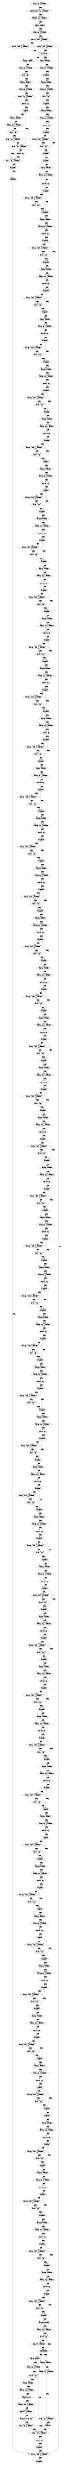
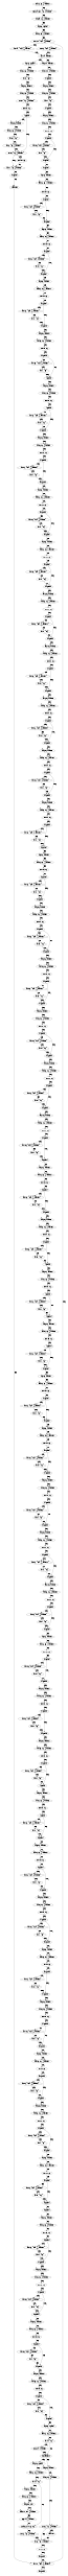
  digraph {
    n1 [label="sub sp , sp , # address"]
    n2 [label="stp x29 , x30 , [ sp , # address ]"]
    n3 [label="add x29 , sp , # address"]
    n4 [label="adrp x8 , symbol"]
    n5 [label="add x8 , x8 , # address"]
    n6 [label="stur w0 , [ x29 , #- address ]"]
    n7 [label="ldur w9 , [ x29 , #- address ]"]
    n8 [label="ldur w0 , [ x29 , #- address ]"]
-   n9 [label="cbz w9 , str"]
+   n9 [label="cbz w9 , address"]
    n10 [label="bl symbol"]
    n11 [label="stur x8 , [ x29 , #- address ]"]
    n12 [label="adrp x0 , address"]
    n13 [label="adrp x8 , symbol"]
    n14 [label="add x0 , x0 , # address"]
    n15 [label="add x8 , x8 , # address"]
    n16 [label="bl symbol"]
    n17 [label="ldr x0 , [ x8 ]"]
    n18 [label="adrp x8 , address"]
    n19 [label="add x8 , x8 , # address"]
    n20 [label="ldr x1 , [ x8 ]"]
    n21 [label="bl symbol"]
    n22 [label="adrp x8 , address"]
    n23 [label="add x8 , x8 , # address"]
    n24 [label="mov x0 , x8"]
    n25 [label="bl symbol"]
    n26 [label="ldur x8 , [ x29 , #- address ]"]
    n27 [label="bl symbol"]
    n28 [label="ldr x1 , [ x8 ]"]
    n29 [label="bl symbol"]
    n30 [label="adrp x8 , address"]
    n31 [label="add x8 , x8 , # address"]
    n32 [label="mov x0 , x8"]
    n33 [label="bl symbol"]
    n34 [label="ldur x8 , [ x29 , #- address ]"]
    n35 [label="bl symbol"]
    n36 [label="ldr x1 , [ x8 ]"]
    n37 [label="adrp x8 , address"]
    n38 [label="add x8 , x8 , # address"]
    n39 [label="mov x0 , x8"]
    n40 [label="bl symbol"]
    n41 [label="ldur x8 , [ x29 , #- address ]"]
    n42 [label="bl symbol"]
    n43 [label="ldr x1 , [ x8 ]"]
    n44 [label="adrp x8 , address"]
    n45 [label="add x8 , x8 , # address"]
    n46 [label="mov x0 , x8"]
    n47 [label="bl symbol"]
    n48 [label="ldur x8 , [ x29 , #- address ]"]
    n49 [label="bl symbol"]
    n50 [label="ldr x1 , [ x8 ]"]
    n51 [label="adrp x8 , address"]
    n52 [label="add x8 , x8 , # address"]
    n53 [label="mov x0 , x8"]
    n54 [label="bl symbol"]
    n55 [label="ldur x8 , [ x29 , #- address ]"]
    n56 [label="bl symbol"]
    n57 [label="ldr x1 , [ x8 ]"]
    n58 [label="adrp x8 , address"]
    n59 [label="add x8 , x8 , # address"]
    n60 [label="mov x0 , x8"]
    n61 [label="bl symbol"]
    n62 [label="ldur x8 , [ x29 , #- address ]"]
    n63 [label="bl symbol"]
    n64 [label="ldr x1 , [ x8 ]"]
    n65 [label="adrp x8 , address"]
    n66 [label="add x8 , x8 , # address"]
    n67 [label="mov x0 , x8"]
    n68 [label="bl symbol"]
    n69 [label="ldur x8 , [ x29 , #- address ]"]
    n70 [label="bl symbol"]
    n71 [label="ldr x1 , [ x8 ]"]
    n72 [label="adrp x8 , address"]
    n73 [label="add x8 , x8 , # address"]
    n74 [label="mov x0 , x8"]
    n75 [label="bl symbol"]
    n76 [label="ldur x8 , [ x29 , #- address ]"]
    n77 [label="bl symbol"]
    n78 [label="ldr x1 , [ x8 ]"]
    n79 [label="adrp x8 , address"]
    n80 [label="add x8 , x8 , # address"]
    n81 [label="mov x0 , x8"]
    n82 [label="bl symbol"]
    n83 [label="ldur x8 , [ x29 , #- address ]"]
    n84 [label="bl symbol"]
    n85 [label="ldr x1 , [ x8 ]"]
    n86 [label="adrp x8 , address"]
    n87 [label="add x8 , x8 , # address"]
    n88 [label="mov x0 , x8"]
    n89 [label="bl symbol"]
    n90 [label="ldur x8 , [ x29 , #- address ]"]
    n91 [label="bl symbol"]
    n92 [label="ldr x1 , [ x8 ]"]
    n93 [label="adrp x8 , address"]
    n94 [label="add x8 , x8 , # address"]
    n95 [label="mov x0 , x8"]
    n96 [label="bl symbol"]
    n97 [label="ldur x8 , [ x29 , #- address ]"]
    n98 [label="bl symbol"]
    n99 [label="ldr x1 , [ x8 ]"]
    n100 [label="adrp x8 , address"]
    n101 [label="add x8 , x8 , # address"]
    n102 [label="mov x0 , x8"]
    n103 [label="bl symbol"]
    n104 [label="ldur x8 , [ x29 , #- address ]"]
    n105 [label="bl symbol"]
    n106 [label="ldr x1 , [ x8 ]"]
    n107 [label="adrp x8 , address"]
    n108 [label="add x8 , x8 , # address"]
    n109 [label="mov x0 , x8"]
    n110 [label="bl symbol"]
    n111 [label="ldur x8 , [ x29 , #- address ]"]
    n112 [label="bl symbol"]
    n113 [label="ldr x1 , [ x8 ]"]
    n114 [label="adrp x8 , address"]
    n115 [label="add x8 , x8 , # address"]
    n116 [label="mov x0 , x8"]
    n117 [label="bl symbol"]
    n118 [label="ldur x8 , [ x29 , #- address ]"]
    n119 [label="bl symbol"]
    n120 [label="ldr x1 , [ x8 ]"]
    n121 [label="adrp x8 , address"]
    n122 [label="add x8 , x8 , # address"]
    n123 [label="mov x0 , x8"]
    n124 [label="bl symbol"]
    n125 [label="ldur x8 , [ x29 , #- address ]"]
    n126 [label="bl symbol"]
    n127 [label="ldr x1 , [ x8 ]"]
    n128 [label="adrp x8 , address"]
    n129 [label="add x8 , x8 , # address"]
    n130 [label="mov x0 , x8"]
    n131 [label="bl symbol"]
    n132 [label="ldur x8 , [ x29 , #- address ]"]
    n133 [label="bl symbol"]
    n134 [label="ldr x1 , [ x8 ]"]
    n135 [label="adrp x8 , address"]
    n136 [label="add x8 , x8 , # address"]
    n137 [label="mov x0 , x8"]
    n138 [label="bl symbol"]
    n139 [label="ldur x8 , [ x29 , #- address ]"]
    n140 [label="bl symbol"]
    n141 [label="ldr x1 , [ x8 ]"]
    n142 [label="adrp x8 , address"]
    n143 [label="add x8 , x8 , # address"]
    n144 [label="mov x0 , x8"]
    n145 [label="bl symbol"]
    n146 [label="ldur x8 , [ x29 , #- address ]"]
    n147 [label="bl symbol"]
    n148 [label="ldr x1 , [ x8 ]"]
    n149 [label="adrp x8 , address"]
    n150 [label="add x8 , x8 , # address"]
    n151 [label="mov x0 , x8"]
    n152 [label="bl symbol"]
    n153 [label="ldur x8 , [ x29 , #- address ]"]
    n154 [label="bl symbol"]
    n155 [label="ldr x1 , [ x8 ]"]
    n156 [label="adrp x8 , address"]
    n157 [label="add x8 , x8 , # address"]
    n158 [label="mov x0 , x8"]
    n159 [label="bl symbol"]
    n160 [label="ldur x8 , [ x29 , #- address ]"]
    n161 [label="bl symbol"]
    n162 [label="ldr x1 , [ x8 ]"]
    n163 [label="adrp x8 , address"]
    n164 [label="add x8 , x8 , # address"]
    n165 [label="mov x0 , x8"]
    n166 [label="bl symbol"]
    n167 [label="ldur x8 , [ x29 , #- address ]"]
    n168 [label="bl symbol"]
    n169 [label="ldr x1 , [ x8 ]"]
    n170 [label="adrp x8 , address"]
    n171 [label="add x8 , x8 , # address"]
    n172 [label="mov x0 , x8"]
    n173 [label="bl symbol"]
    n174 [label="ldur x8 , [ x29 , #- address ]"]
    n175 [label="bl symbol"]
    n176 [label="ldr x1 , [ x8 ]"]
    n177 [label="adrp x8 , address"]
    n178 [label="add x8 , x8 , # address"]
    n179 [label="mov x0 , x8"]
    n180 [label="bl symbol"]
    n181 [label="ldur x8 , [ x29 , #- address ]"]
    n182 [label="bl symbol"]
    n183 [label="ldr x1 , [ x8 ]"]
    n184 [label="adrp x8 , address"]
    n185 [label="add x8 , x8 , # address"]
    n186 [label="mov x0 , x8"]
    n187 [label="bl symbol"]
    n188 [label="ldur x8 , [ x29 , #- address ]"]
    n189 [label="bl symbol"]
    n190 [label="ldr x1 , [ x8 ]"]
    n191 [label="adrp x8 , address"]
    n192 [label="add x8 , x8 , # address"]
    n193 [label="mov x0 , x8"]
    n194 [label="bl symbol"]
    n195 [label="ldur x8 , [ x29 , #- address ]"]
    n196 [label="bl symbol"]
    n197 [label="ldr x1 , [ x8 ]"]
    n198 [label="adrp x8 , address"]
    n199 [label="add x8 , x8 , # address"]
    n200 [label="mov x0 , x8"]
    n201 [label="bl symbol"]
    n202 [label="ldur x8 , [ x29 , #- address ]"]
    n203 [label="bl symbol"]
    n204 [label="ldr x1 , [ x8 ]"]
    n205 [label="adrp x8 , address"]
    n206 [label="add x8 , x8 , # address"]
    n207 [label="mov x0 , x8"]
    n208 [label="bl symbol"]
    n209 [label="ldur x8 , [ x29 , #- address ]"]
    n210 [label="bl symbol"]
    n211 [label="ldr x1 , [ x8 ]"]
    n212 [label="adrp x8 , address"]
    n213 [label="add x8 , x8 , # address"]
    n214 [label="mov x0 , x8"]
    n215 [label="bl symbol"]
    n216 [label="ldur x8 , [ x29 , #- address ]"]
    n217 [label="bl symbol"]
    n218 [label="ldr x1 , [ x8 ]"]
    n219 [label="adrp x8 , address"]
    n220 [label="add x8 , x8 , # address"]
    n221 [label="mov x0 , x8"]
    n222 [label="bl symbol"]
    n223 [label="ldur x8 , [ x29 , #- address ]"]
    n224 [label="bl symbol"]
    n225 [label="ldr x1 , [ x8 ]"]
    n226 [label="adrp x8 , address"]
    n227 [label="add x8 , x8 , # address"]
    n228 [label="mov x0 , x8"]
    n229 [label="bl symbol"]
    n230 [label="ldur x8 , [ x29 , #- address ]"]
    n231 [label="bl symbol"]
    n232 [label="ldr x1 , [ x8 ]"]
    n233 [label="adrp x8 , address"]
    n234 [label="add x8 , x8 , # address"]
    n235 [label="mov x0 , x8"]
    n236 [label="bl symbol"]
    n237 [label="ldur x8 , [ x29 , #- address ]"]
    n238 [label="bl symbol"]
    n239 [label="ldr x1 , [ x8 ]"]
    n240 [label="adrp x8 , address"]
    n241 [label="add x8 , x8 , # address"]
    n242 [label="mov x0 , x8"]
    n243 [label="bl symbol"]
    n244 [label="ldur x8 , [ x29 , #- address ]"]
    n245 [label="bl symbol"]
    n246 [label="ldr x1 , [ x8 ]"]
    n247 [label="adrp x8 , address"]
    n248 [label="add x8 , x8 , # address"]
    n249 [label="mov x0 , x8"]
    n250 [label="bl symbol"]
    n251 [label="ldur x8 , [ x29 , #- address ]"]
    n252 [label="bl symbol"]
    n253 [label="ldr x1 , [ x8 ]"]
    n254 [label="adrp x8 , address"]
    n255 [label="add x8 , x8 , # address"]
    n256 [label="mov x0 , x8"]
    n257 [label="bl symbol"]
    n258 [label="ldur x8 , [ x29 , #- address ]"]
    n259 [label="bl symbol"]
    n260 [label="ldr x1 , [ x8 ]"]
    n261 [label="adrp x8 , address"]
    n262 [label="add x8 , x8 , # address"]
    n263 [label="mov x0 , x8"]
    n264 [label="bl symbol"]
    n265 [label="ldur x8 , [ x29 , #- address ]"]
    n266 [label="bl symbol"]
    n267 [label="ldr x1 , [ x8 ]"]
    n268 [label="adrp x8 , address"]
    n269 [label="add x8 , x8 , # address"]
    n270 [label="mov x0 , x8"]
    n271 [label="bl symbol"]
    n272 [label="ldur x8 , [ x29 , #- address ]"]
    n273 [label="bl symbol"]
    n274 [label="ldr x1 , [ x8 ]"]
    n275 [label="adrp x8 , address"]
    n276 [label="add x8 , x8 , # address"]
    n277 [label="mov x0 , x8"]
    n278 [label="bl symbol"]
    n279 [label="ldur x8 , [ x29 , #- address ]"]
    n280 [label="bl symbol"]
    n281 [label="ldr x1 , [ x8 ]"]
    n282 [label="adrp x8 , address"]
    n283 [label="add x8 , x8 , # address"]
    n284 [label="mov x0 , x8"]
    n285 [label="bl symbol"]
    n286 [label="ldur x8 , [ x29 , #- address ]"]
    n287 [label="bl symbol"]
    n288 [label="ldr x1 , [ x8 ]"]
    n289 [label="adrp x8 , address"]
    n290 [label="add x8 , x8 , # address"]
    n291 [label="mov x0 , x8"]
    n292 [label="bl symbol"]
    n293 [label="ldur x8 , [ x29 , #- address ]"]
    n294 [label="bl symbol"]
    n295 [label="ldr x1 , [ x8 ]"]
    n296 [label="adrp x8 , address"]
    n297 [label="add x8 , x8 , # address"]
    n298 [label="mov x0 , x8"]
    n299 [label="bl symbol"]
    n300 [label="ldur x8 , [ x29 , #- address ]"]
    n301 [label="bl symbol"]
    n302 [label="ldr x1 , [ x8 ]"]
    n303 [label="bl symbol"]
    n304 [label="adrp x8 , address"]
    n305 [label="add x8 , x8 , # address"]
    n306 [label="mov x0 , x8"]
    n307 [label="bl symbol"]
    n308 [label="ldur x8 , [ x29 , #- address ]"]
    n309 [label="bl symbol"]
    n310 [label="ldr x1 , [ x8 ]"]
    n311 [label="adrp x8 , address"]
    n312 [label="add x8 , x8 , # address"]
    n313 [label="mov x0 , x8"]
    n314 [label="bl symbol"]
    n315 [label="ldur x8 , [ x29 , #- address ]"]
    n316 [label="bl symbol"]
    n317 [label="ldr x1 , [ x8 ]"]
    n318 [label="adrp x8 , address"]
    n319 [label="add x8 , x8 , # address"]
    n320 [label="mov x0 , x8"]
    n321 [label="bl symbol"]
    n322 [label="ldur x8 , [ x29 , #- address ]"]
    n323 [label="bl symbol"]
    n324 [label="ldr x1 , [ x8 ]"]
    n325 [label="adrp x8 , address"]
    n326 [label="add x8 , x8 , # address"]
    n327 [label="mov x0 , x8"]
    n328 [label="bl symbol"]
    n329 [label="ldur x8 , [ x29 , #- address ]"]
    n330 [label="bl symbol"]
    n331 [label="ldr x1 , [ x8 ]"]
    n332 [label="adrp x8 , symbol"]
    n333 [label="add x8 , x8 , # address"]
    n334 [label="ldr w9 , [ x8 ]"]
    n335 [label="cmp w9 , # address"]
    n336 [label="b.ne address"]
    n337 [label="adrp x8 , symbol"]
    n338 [label="adrp x8 , address"]
    n339 [label="add x8 , x8 , # address"]
    n340 [label="add x8 , x8 , # address"]
    n341 [label="ldr w9 , [ x8 ]"]
    n342 [label="str x8 , [ sp , # address ]"]
    n343 [label="adrp x8 , address"]
    n344 [label="add x8 , x8 , # address"]
    n345 [label="str x0 , [ sp , # address ]"]
    n346 [label="mov x0 , x8"]
    n347 [label="bl symbol"]
    n348 [label="adrp x8 , address"]
    n349 [label="str x0 , [ sp , # address ]"]
    n350 [label="add x8 , x8 , # address"]
    n351 [label="mov x0 , x8"]
    n352 [label="ldr x1 , [ sp , # address ]"]
    n353 [label="ldr x2 , [ x8 ]"]
    n354 [label="ldr x8 , [ sp , # address ]"]
    n355 [label="bl symbol"]
    n356 [label="b address"]
    n357 [label="adrp x8 , address"]
-   n358 [label="ldr x8 , x10 , x8 , eq"]
+   n358 [label="csel x8 , x10 , x8 , eq"]
    n359 [label="add x8 , x8 , # address"]
    n360 [label="str x8 , [ sp , # address ]"]
    n361 [label="adrp x10 , cbz"]
    n362 [label="add x10 , x10 , # address"]
    n363 [label="cmp w9 , # address"]
    n364 [label="ldr x8 , [ sp , # address ]"]
    n365 [label="mov x0 , x8"]
    n366 [label="bl symbol"]
    n367 [label="b address"]
    n1 -> n2 [label=DFG]
    n2 -> n3 [label=CFG]
    n3 -> n4 [label=CFG]
    n4 -> n5 [label=CFG]
    n5 -> n6 [label=CFG]
    n6 -> n7 [label=DFG]
    n6 -> n8 [label=DFG]
    n7 -> n9 [label=DFG]
    n8 -> n10 [label=DFG]
    n9 -> n12 [label=CFG]
    n9 -> n13 [label=CFG]
    n11 -> n9 [label=CFG]
    n12 -> n14 [label=CFG]
    n13 -> n15 [label=CFG]
    n14 -> n16 [label=CFG]
    n15 -> n17 [label=CFG]
    n16 -> n18 [label=CFG]
    n17 -> n343 [label=CFG]
    n18 -> n19 [label=CFG]
    n19 -> n20 [label=CFG]
    n20 -> n21 [label=CFG]
    n21 -> n22 [label=CFG]
    n22 -> n23 [label=CFG]
    n23 -> n24 [label=CFG]
    n24 -> n25 [label=CFG]
    n25 -> n26 [label=CFG]
    n25 -> n27 [label=DFG]
    n26 -> n28 [label=CFG]
    n27 -> n29 [label=CFG]
    n28 -> n27 [label=DFG]
    n29 -> n30 [label=CFG]
    n30 -> n31 [label=CFG]
    n31 -> n32 [label=CFG]
    n32 -> n33 [label=CFG]
    n33 -> n34 [label=CFG]
    n33 -> n35 [label=DFG]
    n34 -> n36 [label=CFG]
    n35 -> n37 [label=CFG]
    n36 -> n35 [label=DFG]
    n37 -> n38 [label=CFG]
    n38 -> n39 [label=CFG]
    n39 -> n40 [label=CFG]
    n40 -> n41 [label=CFG]
    n40 -> n42 [label=DFG]
    n41 -> n43 [label=CFG]
    n42 -> n44 [label=CFG]
    n43 -> n42 [label=DFG]
    n44 -> n45 [label=CFG]
    n45 -> n46 [label=CFG]
    n46 -> n47 [label=CFG]
    n47 -> n48 [label=CFG]
    n47 -> n49 [label=DFG]
    n48 -> n50 [label=CFG]
    n49 -> n51 [label=CFG]
    n50 -> n49 [label=DFG]
    n51 -> n52 [label=CFG]
    n52 -> n53 [label=CFG]
    n53 -> n54 [label=CFG]
    n54 -> n55 [label=CFG]
    n54 -> n56 [label=DFG]
    n55 -> n57 [label=CFG]
    n56 -> n58 [label=CFG]
    n57 -> n56 [label=DFG]
    n58 -> n59 [label=CFG]
    n59 -> n60 [label=CFG]
    n60 -> n61 [label=CFG]
    n61 -> n62 [label=CFG]
    n61 -> n63 [label=DFG]
    n62 -> n64 [label=CFG]
    n63 -> n65 [label=CFG]
    n64 -> n63 [label=DFG]
    n65 -> n66 [label=CFG]
    n66 -> n67 [label=CFG]
    n67 -> n68 [label=CFG]
    n68 -> n69 [label=CFG]
    n68 -> n70 [label=DFG]
    n69 -> n71 [label=CFG]
    n70 -> n72 [label=CFG]
    n71 -> n70 [label=DFG]
    n72 -> n73 [label=CFG]
    n73 -> n74 [label=CFG]
    n74 -> n75 [label=CFG]
    n75 -> n76 [label=CFG]
    n75 -> n77 [label=DFG]
    n76 -> n78 [label=CFG]
    n77 -> n79 [label=CFG]
    n78 -> n77 [label=DFG]
    n79 -> n80 [label=CFG]
    n80 -> n81 [label=CFG]
    n81 -> n82 [label=CFG]
    n82 -> n83 [label=CFG]
    n82 -> n84 [label=DFG]
    n83 -> n85 [label=CFG]
    n84 -> n86 [label=CFG]
    n85 -> n84 [label=DFG]
    n86 -> n87 [label=CFG]
    n87 -> n88 [label=CFG]
    n88 -> n89 [label=CFG]
    n89 -> n90 [label=CFG]
    n89 -> n91 [label=DFG]
    n90 -> n92 [label=CFG]
    n91 -> n93 [label=CFG]
    n92 -> n91 [label=DFG]
    n93 -> n94 [label=CFG]
    n94 -> n95 [label=CFG]
    n95 -> n96 [label=CFG]
    n96 -> n97 [label=CFG]
    n96 -> n98 [label=DFG]
    n97 -> n99 [label=CFG]
    n98 -> n100 [label=CFG]
    n99 -> n98 [label=DFG]
    n100 -> n101 [label=CFG]
    n101 -> n102 [label=CFG]
    n102 -> n103 [label=CFG]
    n103 -> n104 [label=CFG]
    n103 -> n105 [label=DFG]
    n104 -> n106 [label=CFG]
    n105 -> n107 [label=CFG]
    n106 -> n105 [label=DFG]
    n107 -> n108 [label=CFG]
    n108 -> n109 [label=CFG]
    n109 -> n110 [label=CFG]
    n110 -> n111 [label=CFG]
    n110 -> n112 [label=DFG]
    n111 -> n113 [label=CFG]
    n112 -> n114 [label=CFG]
    n113 -> n112 [label=DFG]
    n114 -> n115 [label=CFG]
    n115 -> n116 [label=CFG]
    n116 -> n117 [label=CFG]
    n117 -> n118 [label=CFG]
    n117 -> n119 [label=DFG]
    n118 -> n120 [label=CFG]
    n119 -> n121 [label=CFG]
    n120 -> n119 [label=DFG]
    n121 -> n122 [label=CFG]
    n122 -> n123 [label=CFG]
    n123 -> n124 [label=CFG]
    n124 -> n125 [label=CFG]
    n124 -> n126 [label=DFG]
    n125 -> n127 [label=CFG]
    n126 -> n128 [label=CFG]
    n127 -> n126 [label=DFG]
    n128 -> n129 [label=CFG]
    n129 -> n130 [label=CFG]
    n130 -> n131 [label=CFG]
    n131 -> n132 [label=CFG]
    n131 -> n133 [label=DFG]
    n132 -> n134 [label=CFG]
    n133 -> n135 [label=CFG]
    n134 -> n133 [label=DFG]
    n135 -> n136 [label=CFG]
    n136 -> n137 [label=CFG]
    n137 -> n138 [label=CFG]
    n138 -> n139 [label=CFG]
    n138 -> n140 [label=DFG]
    n139 -> n141 [label=CFG]
    n140 -> n142 [label=CFG]
    n141 -> n140 [label=DFG]
    n142 -> n143 [label=CFG]
    n143 -> n144 [label=CFG]
    n144 -> n145 [label=CFG]
    n145 -> n146 [label=CFG]
    n145 -> n147 [label=DFG]
    n146 -> n148 [label=CFG]
    n147 -> n149 [label=CFG]
    n148 -> n147 [label=DFG]
    n149 -> n150 [label=CFG]
    n150 -> n151 [label=CFG]
    n151 -> n152 [label=CFG]
    n152 -> n153 [label=CFG]
    n152 -> n154 [label=DFG]
    n153 -> n155 [label=CFG]
    n154 -> n156 [label=CFG]
    n155 -> n154 [label=DFG]
    n156 -> n157 [label=CFG]
    n157 -> n158 [label=CFG]
    n158 -> n159 [label=CFG]
    n159 -> n160 [label=CFG]
    n159 -> n161 [label=DFG]
    n160 -> n162 [label=CFG]
    n161 -> n163 [label=CFG]
    n162 -> n161 [label=DFG]
    n163 -> n164 [label=CFG]
    n164 -> n165 [label=CFG]
    n165 -> n166 [label=CFG]
    n166 -> n167 [label=CFG]
    n166 -> n168 [label=DFG]
    n167 -> n169 [label=CFG]
    n168 -> n170 [label=CFG]
    n169 -> n168 [label=DFG]
    n170 -> n171 [label=CFG]
    n171 -> n172 [label=CFG]
    n172 -> n173 [label=CFG]
    n173 -> n174 [label=CFG]
    n173 -> n175 [label=DFG]
    n174 -> n176 [label=CFG]
    n175 -> n177 [label=CFG]
    n176 -> n175 [label=DFG]
    n177 -> n178 [label=CFG]
    n178 -> n179 [label=CFG]
    n179 -> n180 [label=CFG]
    n180 -> n181 [label=CFG]
    n180 -> n182 [label=DFG]
    n181 -> n183 [label=CFG]
    n182 -> n184 [label=CFG]
    n183 -> n182 [label=DFG]
    n184 -> n185 [label=CFG]
    n185 -> n186 [label=CFG]
    n186 -> n187 [label=CFG]
    n187 -> n188 [label=CFG]
    n187 -> n189 [label=DFG]
    n188 -> n190 [label=CFG]
    n189 -> n191 [label=CFG]
    n190 -> n189 [label=DFG]
    n191 -> n192 [label=CFG]
    n192 -> n193 [label=CFG]
    n193 -> n194 [label=CFG]
    n194 -> n195 [label=CFG]
    n194 -> n196 [label=DFG]
    n195 -> n197 [label=CFG]
    n196 -> n198 [label=CFG]
    n197 -> n196 [label=DFG]
    n198 -> n199 [label=CFG]
    n199 -> n200 [label=CFG]
    n200 -> n201 [label=CFG]
    n201 -> n202 [label=CFG]
    n201 -> n203 [label=DFG]
    n202 -> n204 [label=CFG]
    n203 -> n205 [label=CFG]
    n204 -> n203 [label=DFG]
    n205 -> n206 [label=CFG]
    n206 -> n207 [label=CFG]
    n207 -> n208 [label=CFG]
    n208 -> n209 [label=CFG]
    n208 -> n210 [label=DFG]
    n209 -> n211 [label=CFG]
    n210 -> n212 [label=CFG]
    n211 -> n210 [label=DFG]
    n212 -> n213 [label=CFG]
    n213 -> n214 [label=CFG]
    n214 -> n215 [label=CFG]
    n215 -> n216 [label=CFG]
    n215 -> n217 [label=DFG]
    n216 -> n218 [label=CFG]
    n217 -> n219 [label=CFG]
    n218 -> n217 [label=DFG]
    n219 -> n220 [label=CFG]
    n220 -> n221 [label=CFG]
    n221 -> n222 [label=CFG]
    n222 -> n223 [label=CFG]
    n222 -> n224 [label=DFG]
    n223 -> n225 [label=CFG]
    n224 -> n226 [label=CFG]
    n225 -> n224 [label=DFG]
    n226 -> n227 [label=CFG]
    n227 -> n228 [label=CFG]
    n228 -> n229 [label=CFG]
    n229 -> n230 [label=CFG]
    n229 -> n231 [label=DFG]
    n230 -> n232 [label=CFG]
    n231 -> n233 [label=CFG]
    n232 -> n231 [label=DFG]
    n233 -> n234 [label=CFG]
    n234 -> n235 [label=CFG]
    n235 -> n236 [label=CFG]
    n236 -> n237 [label=CFG]
    n236 -> n238 [label=DFG]
    n237 -> n239 [label=CFG]
    n238 -> n240 [label=CFG]
    n239 -> n238 [label=DFG]
    n240 -> n241 [label=CFG]
    n241 -> n242 [label=CFG]
    n242 -> n243 [label=CFG]
    n243 -> n244 [label=CFG]
    n243 -> n245 [label=DFG]
    n244 -> n246 [label=CFG]
    n245 -> n247 [label=CFG]
    n246 -> n245 [label=DFG]
    n247 -> n248 [label=CFG]
    n248 -> n249 [label=CFG]
    n249 -> n250 [label=CFG]
    n250 -> n251 [label=CFG]
    n250 -> n252 [label=DFG]
    n251 -> n253 [label=CFG]
    n252 -> n254 [label=CFG]
    n253 -> n252 [label=DFG]
    n254 -> n255 [label=CFG]
    n255 -> n256 [label=CFG]
    n256 -> n257 [label=CFG]
    n257 -> n258 [label=CFG]
    n257 -> n259 [label=DFG]
    n258 -> n260 [label=CFG]
    n259 -> n261 [label=CFG]
    n260 -> n259 [label=DFG]
    n261 -> n262 [label=CFG]
    n262 -> n263 [label=CFG]
    n263 -> n264 [label=CFG]
    n264 -> n265 [label=CFG]
    n264 -> n266 [label=DFG]
    n265 -> n267 [label=CFG]
    n266 -> n268 [label=CFG]
    n267 -> n266 [label=DFG]
    n268 -> n269 [label=CFG]
    n269 -> n270 [label=CFG]
    n270 -> n271 [label=CFG]
    n271 -> n272 [label=CFG]
    n271 -> n273 [label=DFG]
    n272 -> n274 [label=CFG]
    n273 -> n275 [label=CFG]
    n274 -> n273 [label=DFG]
    n275 -> n276 [label=CFG]
    n276 -> n277 [label=CFG]
    n277 -> n278 [label=CFG]
    n278 -> n279 [label=CFG]
    n278 -> n280 [label=DFG]
    n279 -> n281 [label=CFG]
    n280 -> n282 [label=CFG]
    n281 -> n280 [label=DFG]
    n282 -> n283 [label=CFG]
    n283 -> n284 [label=CFG]
    n284 -> n285 [label=CFG]
    n285 -> n286 [label=CFG]
    n285 -> n287 [label=DFG]
    n286 -> n288 [label=CFG]
    n287 -> n289 [label=CFG]
    n288 -> n287 [label=DFG]
    n289 -> n290 [label=CFG]
    n290 -> n291 [label=CFG]
    n291 -> n292 [label=CFG]
    n292 -> n293 [label=CFG]
    n292 -> n294 [label=DFG]
    n293 -> n295 [label=CFG]
    n294 -> n296 [label=CFG]
    n295 -> n294 [label=DFG]
    n296 -> n297 [label=CFG]
    n297 -> n298 [label=CFG]
    n298 -> n299 [label=CFG]
    n299 -> n300 [label=CFG]
    n299 -> n301 [label=DFG]
    n300 -> n302 [label=CFG]
    n301 -> n303 [label=CFG]
    n302 -> n301 [label=DFG]
    n303 -> n304 [label=CFG]
    n304 -> n305 [label=CFG]
    n305 -> n306 [label=CFG]
    n306 -> n307 [label=CFG]
    n307 -> n308 [label=CFG]
    n307 -> n309 [label=DFG]
    n308 -> n310 [label=CFG]
    n309 -> n311 [label=CFG]
    n310 -> n309 [label=DFG]
    n311 -> n312 [label=CFG]
    n312 -> n313 [label=CFG]
    n313 -> n314 [label=CFG]
    n314 -> n315 [label=CFG]
    n314 -> n316 [label=DFG]
    n315 -> n317 [label=CFG]
    n316 -> n318 [label=CFG]
    n317 -> n316 [label=DFG]
    n318 -> n319 [label=CFG]
    n319 -> n320 [label=CFG]
    n320 -> n321 [label=CFG]
    n321 -> n322 [label=CFG]
    n321 -> n323 [label=DFG]
    n322 -> n324 [label=CFG]
    n323 -> n325 [label=CFG]
    n324 -> n323 [label=DFG]
    n325 -> n326 [label=CFG]
    n326 -> n327 [label=CFG]
    n327 -> n328 [label=CFG]
    n328 -> n329 [label=CFG]
    n328 -> n330 [label=DFG]
    n329 -> n331 [label=CFG]
    n330 -> n332 [label=CFG]
    n331 -> n330 [label=DFG]
    n332 -> n333 [label=CFG]
    n333 -> n334 [label=CFG]
    n334 -> n335 [label=CFG]
    n334 -> n336 [label=DFG]
    n335 -> n336 [label=CFG]
    n336 -> n337 [label=CFG]
    n336 -> n338 [label=CFG]
    n337 -> n339 [label=CFG]
    n338 -> n340 [label=CFG]
    n339 -> n341 [label=CFG]
    n340 -> n342 [label=CFG]
    n341 -> n357 [label=CFG]
    n341 -> n358 [label=DFG]
    n342 -> n364 [label=DFG]
    n342 -> n367 [label=CFG]
    n343 -> n344 [label=CFG]
    n344 -> n345 [label=CFG]
    n345 -> n346 [label=CFG]
    n346 -> n347 [label=CFG]
    n347 -> n348 [label=CFG]
    n347 -> n349 [label=DFG]
    n348 -> n350 [label=CFG]
    n349 -> n351 [label=CFG]
    n349 -> n352 [label=DFG]
    n350 -> n353 [label=CFG]
    n351 -> n352 [label=CFG]
    n352 -> n355 [label=CFG]
    n353 -> n354 [label=CFG]
    n354 -> n349 [label=CFG]
    n355 -> n356 [label=CFG]
    n356 -> n8 [label=CFG]
    n357 -> n359 [label=CFG]
    n358 -> n360 [label=DFG]
    n359 -> n361 [label=CFG]
    n360 -> n364 [label=DFG]
    n361 -> n362 [label=CFG]
    n362 -> n363 [label=CFG]
    n363 -> n358 [label=CFG]
    n364 -> n365 [label=DFG]
    n365 -> n366 [label=DFG]
    n366 -> n8 [label=CFG]
    n367 -> n364 [label=CFG]
  }
